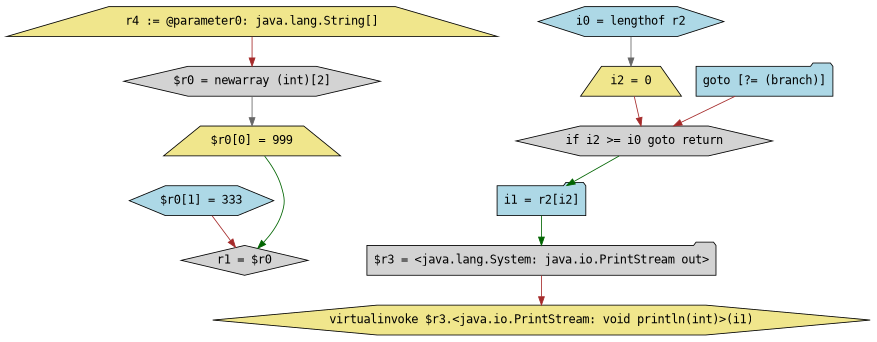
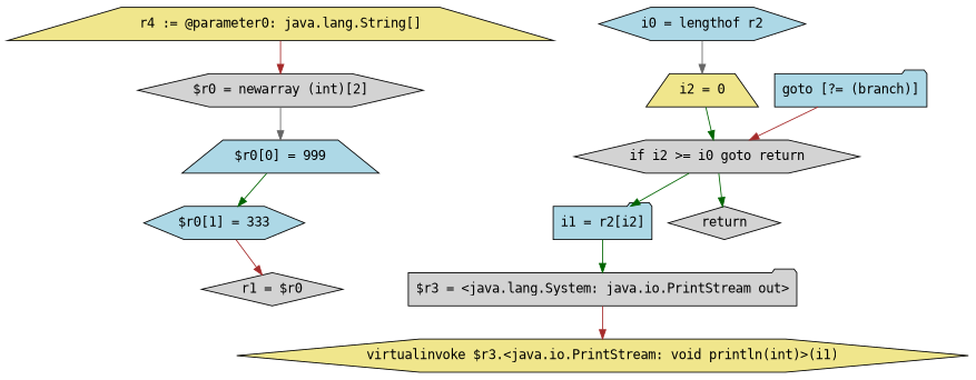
  digraph {
    fontname="DejaVu Sans Mono"
    node [fillcolor=lightgrey fontname="DejaVu Sans Mono" shape=hexagon style=filled]
    edge [color=brown fontname="DejaVu Sans Mono"]
    "r4 := @parameter0: java.lang.String[]" [fillcolor=khaki shape=trapezium]
    "$r0 = newarray (int)[2]"
-   "$r0[0] = 999" [fillcolor=khaki shape=trapezium]
+   "$r0[0] = 999" [fillcolor=lightblue shape=trapezium]
    "$r0[1] = 333" [fillcolor=lightblue]
    "r1 = $r0" [shape=diamond]
    "i0 = lengthof r2" [fillcolor=lightblue]
    "i2 = 0" [fillcolor=khaki shape=trapezium]
    "if i2 >= i0 goto return"
    "i1 = r2[i2]" [fillcolor=lightblue shape=folder]
+   return [shape=diamond]
    "$r3 = <java.lang.System: java.io.PrintStream out>" [shape=folder]
    "virtualinvoke $r3.<java.io.PrintStream: void println(int)>(i1)" [fillcolor=khaki]
    "goto [?= (branch)]" [fillcolor=lightblue shape=folder]
    "r4 := @parameter0: java.lang.String[]" -> "$r0 = newarray (int)[2]"
    "$r0 = newarray (int)[2]" -> "$r0[0] = 999" [color=gray40]
-   "$r0[0] = 999" -> "r1 = $r0" [color=darkgreen]
+   "$r0[0] = 999" -> "$r0[1] = 333" [color=darkgreen]
    "$r0[1] = 333" -> "r1 = $r0"
    "i0 = lengthof r2" -> "i2 = 0" [color=gray40]
-   "i2 = 0" -> "if i2 >= i0 goto return"
+   "i2 = 0" -> "if i2 >= i0 goto return" [color=darkgreen]
    "if i2 >= i0 goto return" -> "i1 = r2[i2]" [color=darkgreen]
+   "if i2 >= i0 goto return" -> return [color=darkgreen]
    "i1 = r2[i2]" -> "$r3 = <java.lang.System: java.io.PrintStream out>" [color=darkgreen]
    "$r3 = <java.lang.System: java.io.PrintStream out>" -> "virtualinvoke $r3.<java.io.PrintStream: void println(int)>(i1)"
    "goto [?= (branch)]" -> "if i2 >= i0 goto return"
  }
